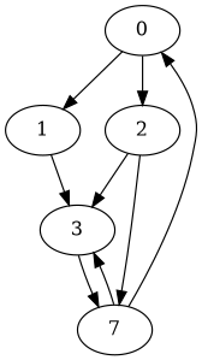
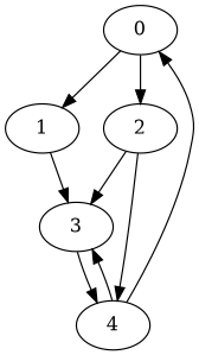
  digraph {
    0
    1
    2
    3
-   4 [label=7]
+   4
    0 -> 1
    0 -> 2
    1 -> 3
    2 -> 3
    2 -> 4
    3 -> 4
    4 -> 0
    4 -> 3
  }
